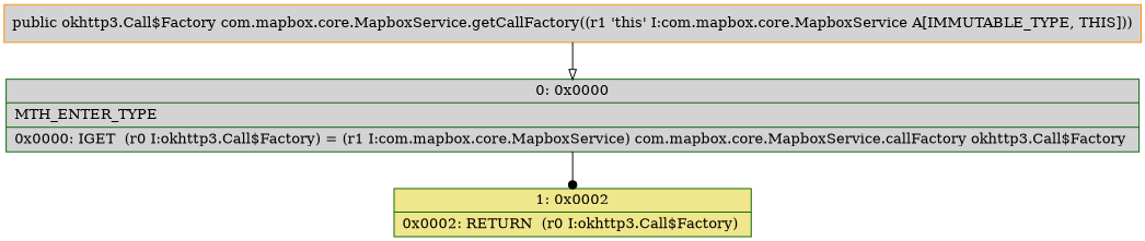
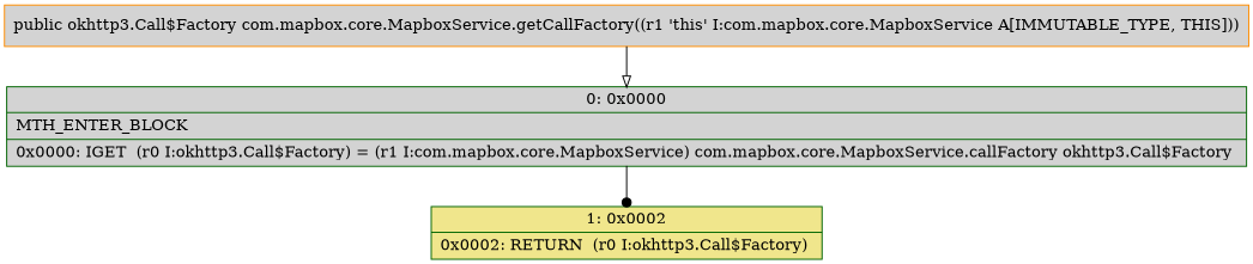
  digraph {
    node [shape=record style=filled fillcolor=lightgrey color=darkgreen]
    edge [color=black]
-   n1 [label="{0\:\ 0x0000|MTH_ENTER_TYPE\l|0x0000: IGET  (r0 I:okhttp3.Call$Factory) = (r1 I:com.mapbox.core.MapboxService) com.mapbox.core.MapboxService.callFactory okhttp3.Call$Factory \l}"]
+   n1 [label="{0\:\ 0x0000|MTH_ENTER_BLOCK\l|0x0000: IGET  (r0 I:okhttp3.Call$Factory) = (r1 I:com.mapbox.core.MapboxService) com.mapbox.core.MapboxService.callFactory okhttp3.Call$Factory \l}"]
    n2 [label="{1\:\ 0x0002|0x0002: RETURN  (r0 I:okhttp3.Call$Factory) \l}" fillcolor=khaki]
    n3 [label="{public okhttp3.Call$Factory com.mapbox.core.MapboxService.getCallFactory((r1 'this' I:com.mapbox.core.MapboxService A[IMMUTABLE_TYPE, THIS])) }" color=darkorange]
    n1 -> n2 [arrowhead=dot]
    n3 -> n1 [arrowhead=onormal]
  }
